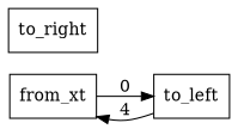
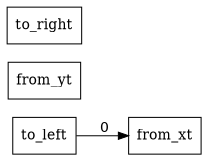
  digraph {
    rankdir=LR
    node [fillcolor=white shape=box style=filled]
    n1 [label=<from_xt>]
    n2 [label=<to_left>]
+   n3 [label=<from_yt>]
    n4 [label=<to_right>]
-   n1 -> n2 [label=0]
-   n2 -> n1 [label=4]
+   n2 -> n1 [label=0]
  }
